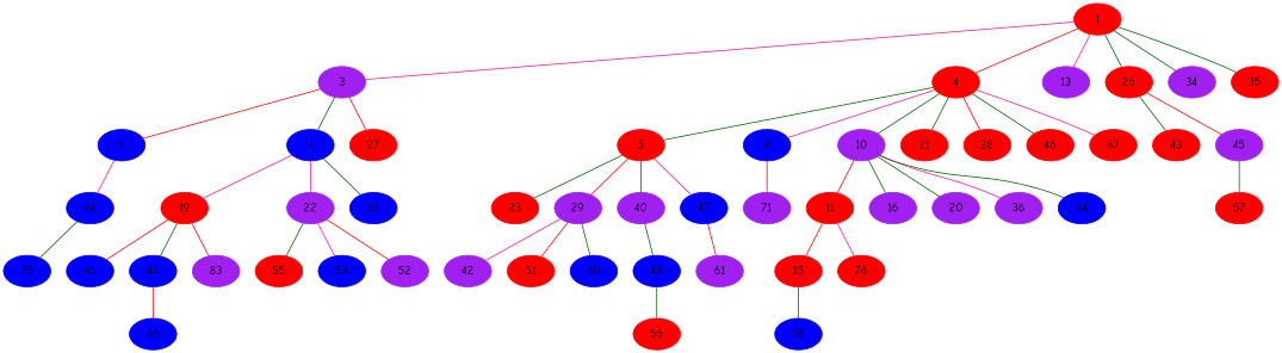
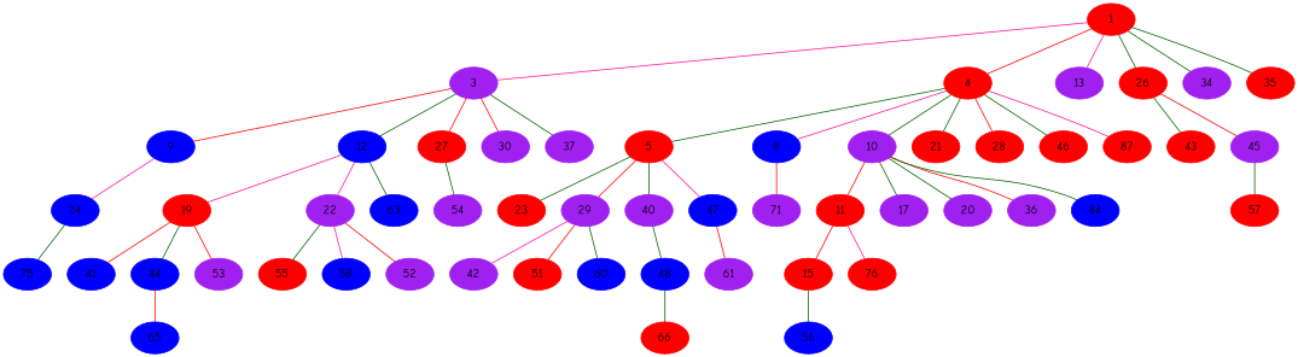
  graph {
    fontname="Comic Neue"
    node [color=red fontname="Comic Neue" style=filled]
    edge [color=darkgreen fontname="Comic Neue"]
    1 [super="+2"]
    3 [color=purple super="+6"]
    4 [super="+7"]
    13 [color=purple]
    26 [super="+32+82"]
    34 [color=purple]
    35
    9 [color=blue]
    12 [color=blue]
    27 [super="+88"]
+   30 [color=purple]
+   37 [color=purple]
    5 [super="+16+64+14"]
    8 [color=blue super="+25"]
    10 [color=purple]
    21 [super="+59"]
    28
    46
    87
    43
    45 [color=purple]
    24 [color=blue]
    19 [super="+33+68+31"]
    22 [color=purple super="+39"]
    63 [color=blue]
+   54 [color=purple]
    23
    29 [color=purple super="+50"]
    40 [color=purple]
    47 [color=blue super="+52"]
    71 [color=purple]
    11 [super="+18"]
-   17 [color=purple super="+83" label=16]
+   17 [color=purple super="+83"]
    20 [color=purple]
    36 [color=purple]
    84 [color=blue]
    42 [color=purple]
    51 [super="+78+74"]
    60 [color=blue super="+89"]
    48 [color=blue]
    61 [color=purple super="+69"]
    75 [color=blue]
    15 [super="+79"]
    76
    56 [color=blue]
    41 [color=blue]
    44 [color=blue]
-   53 [color=purple super="+77" label=83]
+   53 [color=purple super="+77"]
    55
    58 [color=blue super="+90"]
    n51 [color=purple label=52]
    65 [color=blue super="+72"]
    57 [super="+81"]
    66
    1 -- 3 [color=deeppink]
    1 -- 4 [color=red]
    1 -- 13 [color=deeppink]
    1 -- 26
    1 -- 34
    1 -- 35
    3 -- 9 [color=red]
    3 -- 12
    3 -- 27 [color=red]
+   3 -- 30 [color=red]
+   3 -- 37
    4 -- 5
    4 -- 8 [color=deeppink]
    4 -- 10
    4 -- 21
    4 -- 28 [color=red]
    4 -- 46
    4 -- 87 [color=deeppink]
    26 -- 43
    26 -- 45 [color=red]
    9 -- 24 [color=deeppink]
    12 -- 19 [color=deeppink]
    12 -- 22 [color=deeppink]
    12 -- 63
+   27 -- 54
    5 -- 23
    5 -- 29 [color=red]
    5 -- 40
    5 -- 47 [color=deeppink]
    8 -- 71 [color=red]
    10 -- 11 [color=red]
    10 -- 17
    10 -- 20
-   10 -- 36 [color=deeppink]
+   10 -- 36 [color=red]
    10 -- 84
    45 -- 57
    24 -- 75
    19 -- 41 [color=red]
    19 -- 44
    19 -- 53 [color=red]
    22 -- 55
    22 -- 58 [color=deeppink]
    22 -- n51 [color=red]
    29 -- 42 [color=deeppink]
    29 -- 51 [color=red]
    29 -- 60
    40 -- 48
    47 -- 61 [color=red]
    11 -- 15 [color=red]
    11 -- 76 [color=deeppink]
    48 -- 66
    15 -- 56
    44 -- 65 [color=red]
  }
